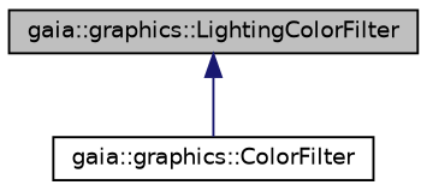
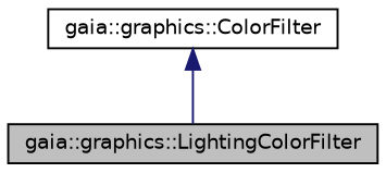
  digraph {
    node [color=black fontname=Helvetica fontsize=10 shape=record style=filled]
    n1 [fillcolor=grey75 fontcolor=black height=0.2 label="gaia::graphics::LightingColorFilter" width=0.4]
    n2 [fillcolor=white height=0.2 label="gaia::graphics::ColorFilter" width=0.4]
-   n1 -> n2 [color=midnightblue dir=back fontname=Helvetica fontsize=10 labelfontname=Helvetica labelfontsize=10 style=solid]
+   n2 -> n1 [color=midnightblue dir=back fontname=Helvetica fontsize=10 labelfontname=Helvetica labelfontsize=10 style=solid]
  }
